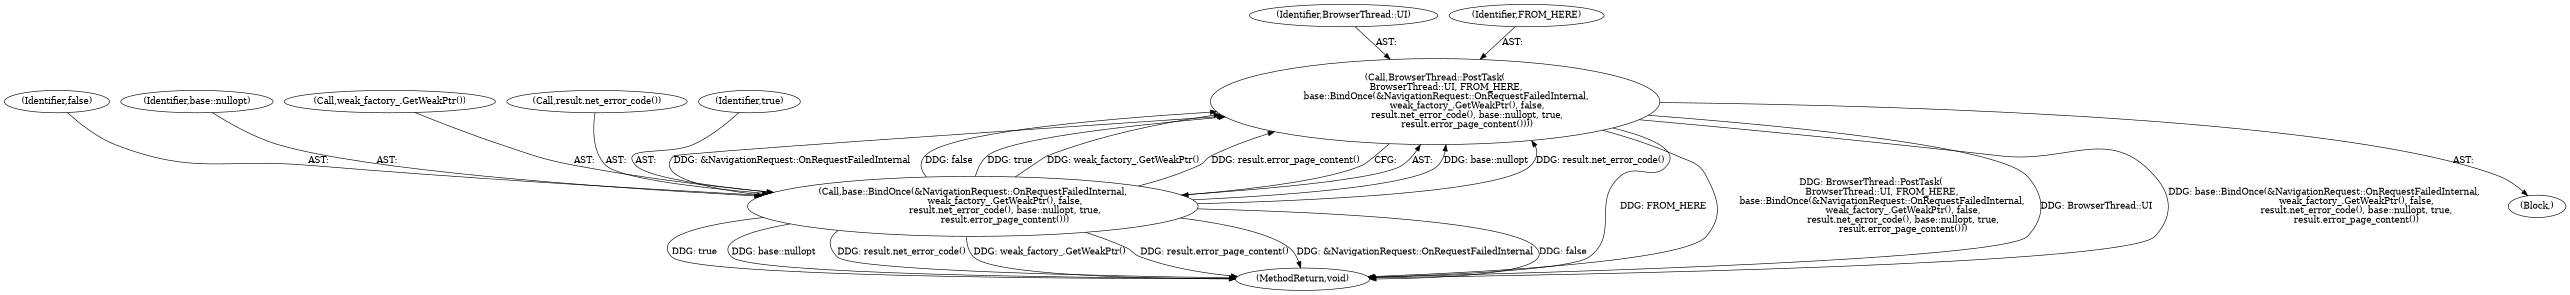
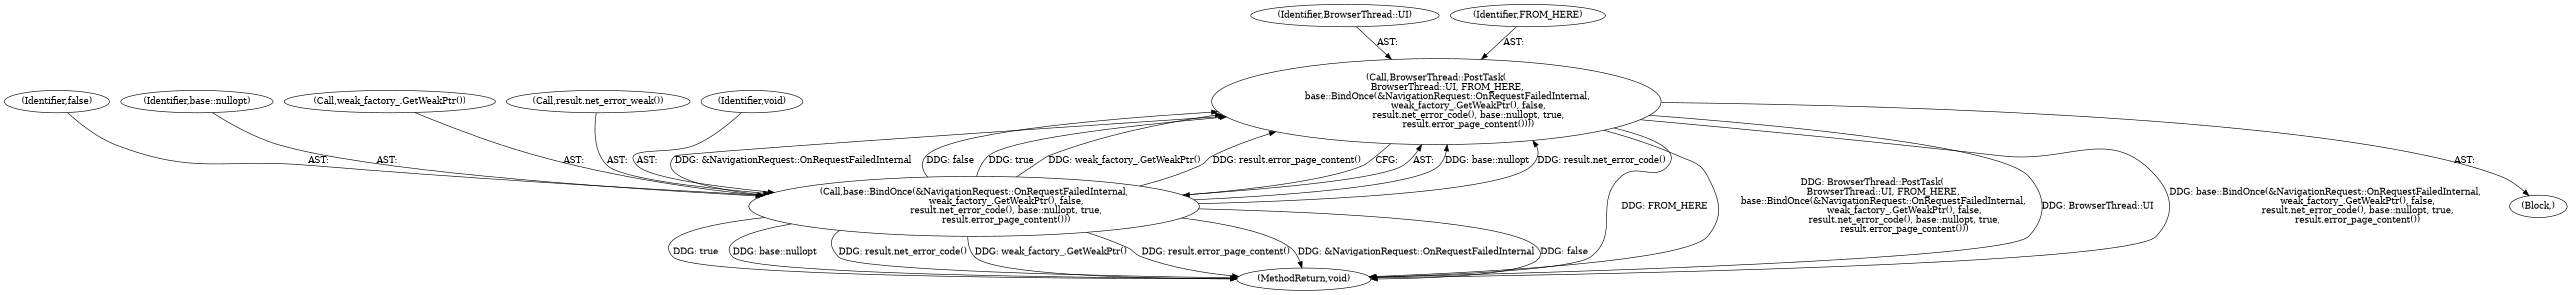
  digraph {
    n1 [label="(Call,BrowserThread::PostTask(\n        BrowserThread::UI, FROM_HERE,\n        base::BindOnce(&NavigationRequest::OnRequestFailedInternal,\n                       weak_factory_.GetWeakPtr(), false,\n                       result.net_error_code(), base::nullopt, true,\n                       result.error_page_content())))"]
    n2 [label="(Call,base::BindOnce(&NavigationRequest::OnRequestFailedInternal,\n                       weak_factory_.GetWeakPtr(), false,\n                       result.net_error_code(), base::nullopt, true,\n                       result.error_page_content()))"]
    n3 [label="(Block,)"]
    n4 [label="(MethodReturn,void)"]
    n5 [label="(Identifier,BrowserThread::UI)"]
    n6 [label="(Identifier,FROM_HERE)"]
    n7 [label="(Identifier,false)"]
    n8 [label="(Identifier,base::nullopt)"]
    n9 [label="(Call,weak_factory_.GetWeakPtr())"]
-   n10 [label="(Call,result.net_error_code())"]
-   n11 [label="(Identifier,true)"]
+   n10 [label="(Call,result.net_error_weak())"]
+   n11 [label="(Identifier,void)"]
    n1 -> n2 [label="CFG: "]
    n1 -> n3 [label="AST: "]
    n1 -> n4 [label="DDG: FROM_HERE"]
    n1 -> n4 [label="DDG: BrowserThread::PostTask(\n        BrowserThread::UI, FROM_HERE,\n        base::BindOnce(&NavigationRequest::OnRequestFailedInternal,\n                       weak_factory_.GetWeakPtr(), false,\n                       result.net_error_code(), base::nullopt, true,\n                       result.error_page_content()))"]
    n1 -> n4 [label="DDG: BrowserThread::UI"]
    n1 -> n4 [label="DDG: base::BindOnce(&NavigationRequest::OnRequestFailedInternal,\n                       weak_factory_.GetWeakPtr(), false,\n                       result.net_error_code(), base::nullopt, true,\n                       result.error_page_content())"]
    n2 -> n1 [label="AST: "]
    n2 -> n1 [label="DDG: base::nullopt"]
    n2 -> n1 [label="DDG: result.net_error_code()"]
    n2 -> n1 [label="DDG: &NavigationRequest::OnRequestFailedInternal"]
    n2 -> n1 [label="DDG: false"]
    n2 -> n1 [label="DDG: true"]
    n2 -> n1 [label="DDG: weak_factory_.GetWeakPtr()"]
    n2 -> n1 [label="DDG: result.error_page_content()"]
    n2 -> n4 [label="DDG: weak_factory_.GetWeakPtr()"]
    n2 -> n4 [label="DDG: result.error_page_content()"]
    n2 -> n4 [label="DDG: &NavigationRequest::OnRequestFailedInternal"]
    n2 -> n4 [label="DDG: false"]
    n2 -> n4 [label="DDG: true"]
    n2 -> n4 [label="DDG: base::nullopt"]
    n2 -> n4 [label="DDG: result.net_error_code()"]
    n5 -> n1 [label="AST: "]
    n6 -> n1 [label="AST: "]
    n7 -> n2 [label="AST: "]
    n8 -> n2 [label="AST: "]
    n9 -> n2 [label="AST: "]
    n10 -> n2 [label="AST: "]
    n11 -> n2 [label="AST: "]
  }
